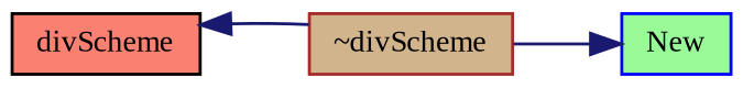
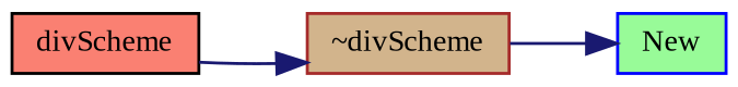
  digraph {
    fontname="Liberation Serif"
    rankdir=LR
    node [fontname="Liberation Serif" fontsize=10 shape=record style=filled]
    edge [color=midnightblue fontname="Liberation Serif" fontsize=10 labelfontname=FreeSans labelfontsize=10 style=solid]
    n1 [color=black fillcolor=salmon fontcolor=black height=0.2 label=divScheme width=0.4]
    n2 [color=brown fillcolor=tan height=0.2 label="~divScheme" width=0.4]
    n3 [color=blue fillcolor=palegreen height=0.2 label=New width=0.4]
-   n2 -> n1
+   n1 -> n2
    n2 -> n3
  }
